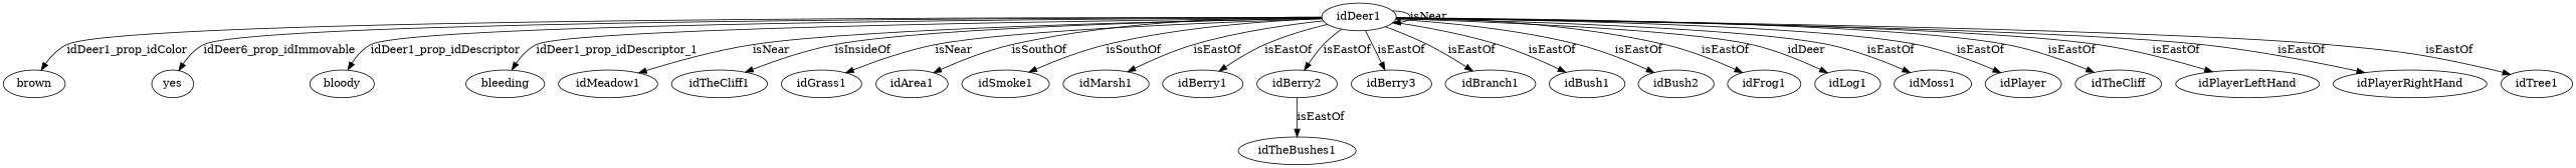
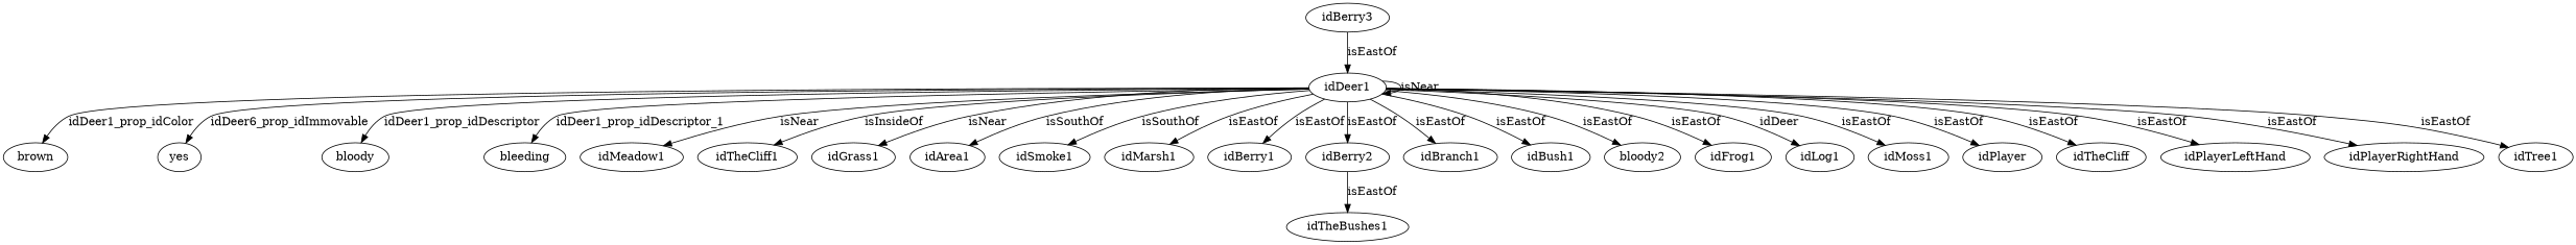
  digraph {
    node [node_type=entity_node]
    edge [edge_type=relationship]
    idDeer1
    brown [node_type=property_node]
    yes [node_type=property_node]
    bloody [node_type=property_node]
    bleeding [node_type=property_node]
    idMeadow1
    idTheCliff1
    idGrass1
    idArea1
    idSmoke1
    idMarsh1
    idBerry1
    idBerry2
    idBerry3
    idBranch1
    idBush1
-   idBush2
+   idBush2 [label=bloody2]
    idFrog1
    idLog1
    idMoss1
    idPlayer
    n22 [label=idTheCliff]
    idPlayerLeftHand
    idPlayerRightHand
    idTree1
    idTheBushes1
    idDeer1 -> idDeer1 [label=isNear]
    idDeer1 -> brown [edge_type=property label=idDeer1_prop_idColor]
    idDeer1 -> yes [edge_type=property label=idDeer6_prop_idImmovable]
    idDeer1 -> bloody [edge_type=property label=idDeer1_prop_idDescriptor]
    idDeer1 -> bleeding [edge_type=property label=idDeer1_prop_idDescriptor_1]
    idDeer1 -> idMeadow1 [label=isNear]
    idDeer1 -> idTheCliff1 [label=isInsideOf]
    idDeer1 -> idGrass1 [label=isNear]
    idDeer1 -> idArea1 [label=isSouthOf]
    idDeer1 -> idSmoke1 [label=isSouthOf]
    idDeer1 -> idMarsh1 [label=isEastOf]
    idDeer1 -> idBerry1 [label=isEastOf]
    idDeer1 -> idBerry2 [label=isEastOf]
-   idDeer1 -> idBerry3 [label=isEastOf]
+   idBerry3 -> idDeer1 [label=isEastOf]
    idDeer1 -> idBranch1 [label=isEastOf]
    idDeer1 -> idBush1 [label=isEastOf]
    idDeer1 -> idBush2 [label=isEastOf]
    idDeer1 -> idFrog1 [label=isEastOf]
    idDeer1 -> idLog1 [label=idDeer]
    idDeer1 -> idMoss1 [label=isEastOf]
    idDeer1 -> idPlayer [label=isEastOf]
    idDeer1 -> n22 [label=isEastOf]
    idDeer1 -> idPlayerLeftHand [label=isEastOf]
    idDeer1 -> idPlayerRightHand [label=isEastOf]
    idDeer1 -> idTree1 [label=isEastOf]
    idBerry2 -> idTheBushes1 [label=isEastOf]
  }
